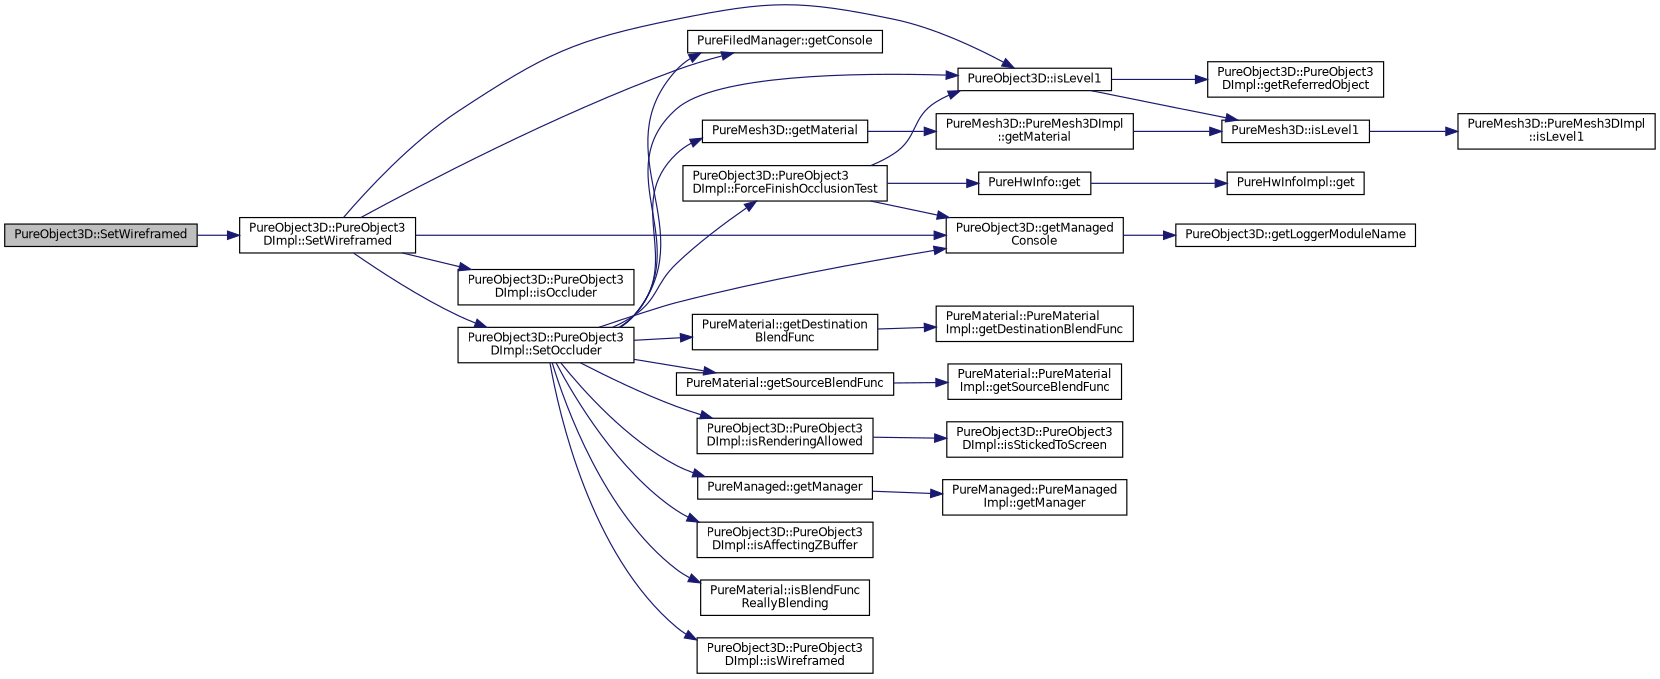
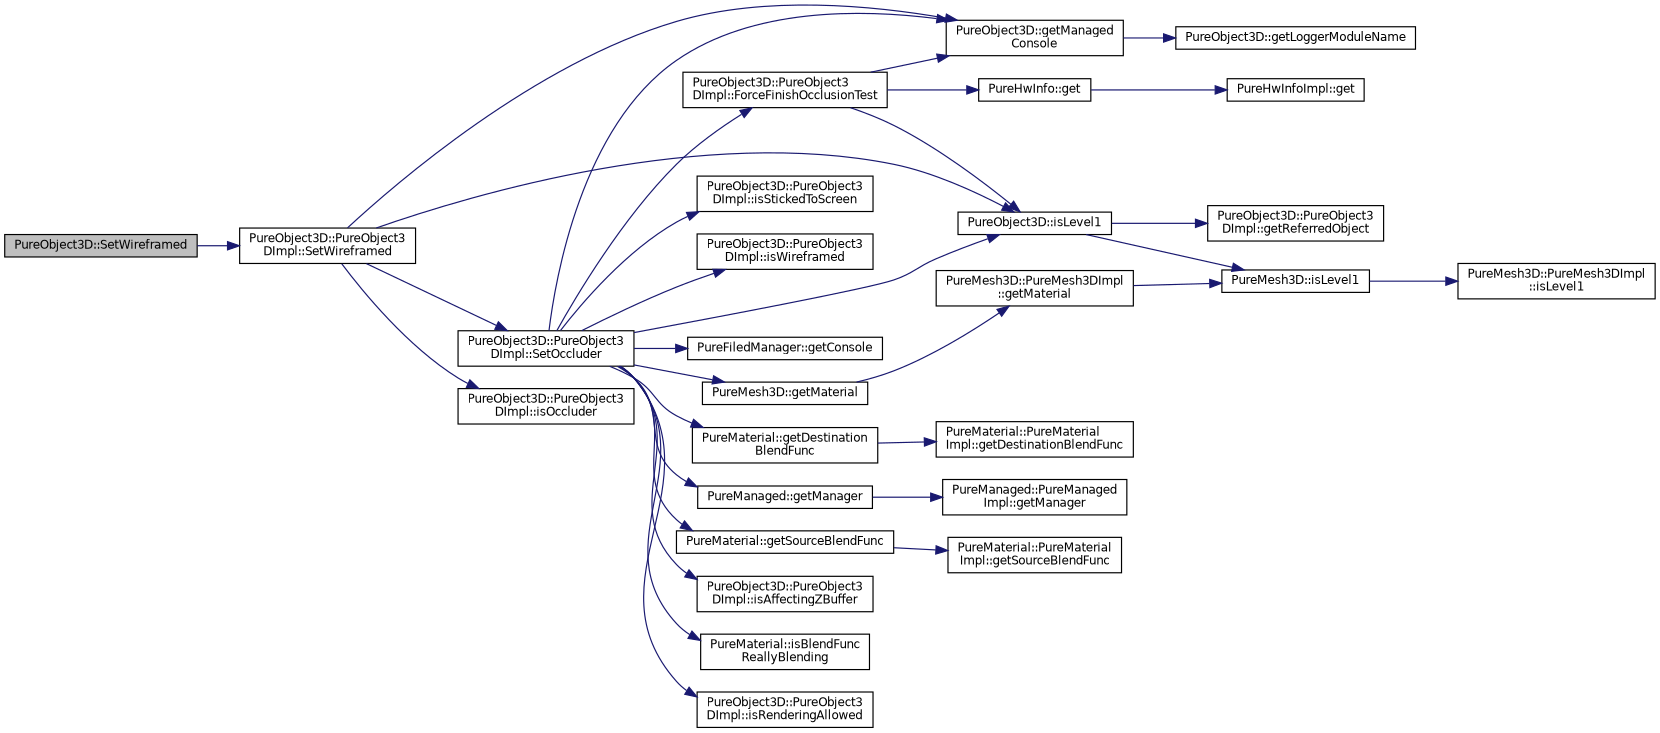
  digraph {
    rankdir=LR
    node [color=black fillcolor=white fontname=Helvetica fontsize=10 shape=record style=filled]
    edge [color=midnightblue fontname=Helvetica fontsize=10 labelfontname=Helvetica labelfontsize=10 style=solid]
    n1 [fillcolor=grey75 fontcolor=black height=0.2 label="PureObject3D::SetWireframed" width=0.4]
    n2 [height=0.2 label="PureObject3D::PureObject3\lDImpl::SetWireframed" width=0.4]
    n3 [height=0.2 label="PureFiledManager::getConsole" width=0.4]
    n4 [height=0.2 label="PureObject3D::getManaged\lConsole" width=0.4]
    n5 [height=0.2 label="PureObject3D::isLevel1" width=0.4]
    n6 [height=0.2 label="PureObject3D::PureObject3\lDImpl::isOccluder" width=0.4]
    n7 [height=0.2 label="PureObject3D::PureObject3\lDImpl::SetOccluder" width=0.4]
    n8 [height=0.2 label="PureObject3D::getLoggerModuleName" width=0.4]
    n9 [height=0.2 label="PureObject3D::PureObject3\lDImpl::getReferredObject" width=0.4]
    n10 [height=0.2 label="PureMesh3D::isLevel1" width=0.4]
    n11 [height=0.2 label="PureObject3D::PureObject3\lDImpl::ForceFinishOcclusionTest" width=0.4]
    n12 [height=0.2 label="PureMaterial::getDestination\lBlendFunc" width=0.4]
    n13 [height=0.2 label="PureManaged::getManager" width=0.4]
    n14 [height=0.2 label="PureMesh3D::getMaterial" width=0.4]
    n15 [height=0.2 label="PureMaterial::getSourceBlendFunc" width=0.4]
    n16 [height=0.2 label="PureObject3D::PureObject3\lDImpl::isAffectingZBuffer" width=0.4]
    n17 [height=0.2 label="PureMaterial::isBlendFunc\lReallyBlending" width=0.4]
    n18 [height=0.2 label="PureObject3D::PureObject3\lDImpl::isRenderingAllowed" width=0.4]
    n19 [height=0.2 label="PureObject3D::PureObject3\lDImpl::isStickedToScreen" width=0.4]
    n20 [height=0.2 label="PureObject3D::PureObject3\lDImpl::isWireframed" width=0.4]
    n21 [height=0.2 label="PureMesh3D::PureMesh3DImpl\l::isLevel1" width=0.4]
    n22 [height=0.2 label="PureHwInfo::get" width=0.4]
    n23 [height=0.2 label="PureMaterial::PureMaterial\lImpl::getDestinationBlendFunc" width=0.4]
    n24 [height=0.2 label="PureManaged::PureManaged\lImpl::getManager" width=0.4]
    n25 [height=0.2 label="PureMesh3D::PureMesh3DImpl\l::getMaterial" width=0.4]
    n26 [height=0.2 label="PureMaterial::PureMaterial\lImpl::getSourceBlendFunc" width=0.4]
    n27 [height=0.2 label="PureHwInfoImpl::get" width=0.4]
    n1 -> n2
-   n2 -> n3
    n2 -> n4
    n2 -> n5
    n2 -> n6
    n2 -> n7
    n4 -> n8
    n5 -> n9
    n5 -> n10
    n7 -> n3
    n7 -> n4
    n7 -> n5
    n7 -> n11
    n7 -> n12
    n7 -> n13
    n7 -> n14
    n7 -> n15
    n7 -> n16
    n7 -> n17
    n7 -> n18
-   n18 -> n19
+   n7 -> n19
    n7 -> n20
    n10 -> n21
    n11 -> n4
    n11 -> n5
    n11 -> n22
    n12 -> n23
    n13 -> n24
    n14 -> n25
    n15 -> n26
    n22 -> n27
    n25 -> n10
  }
